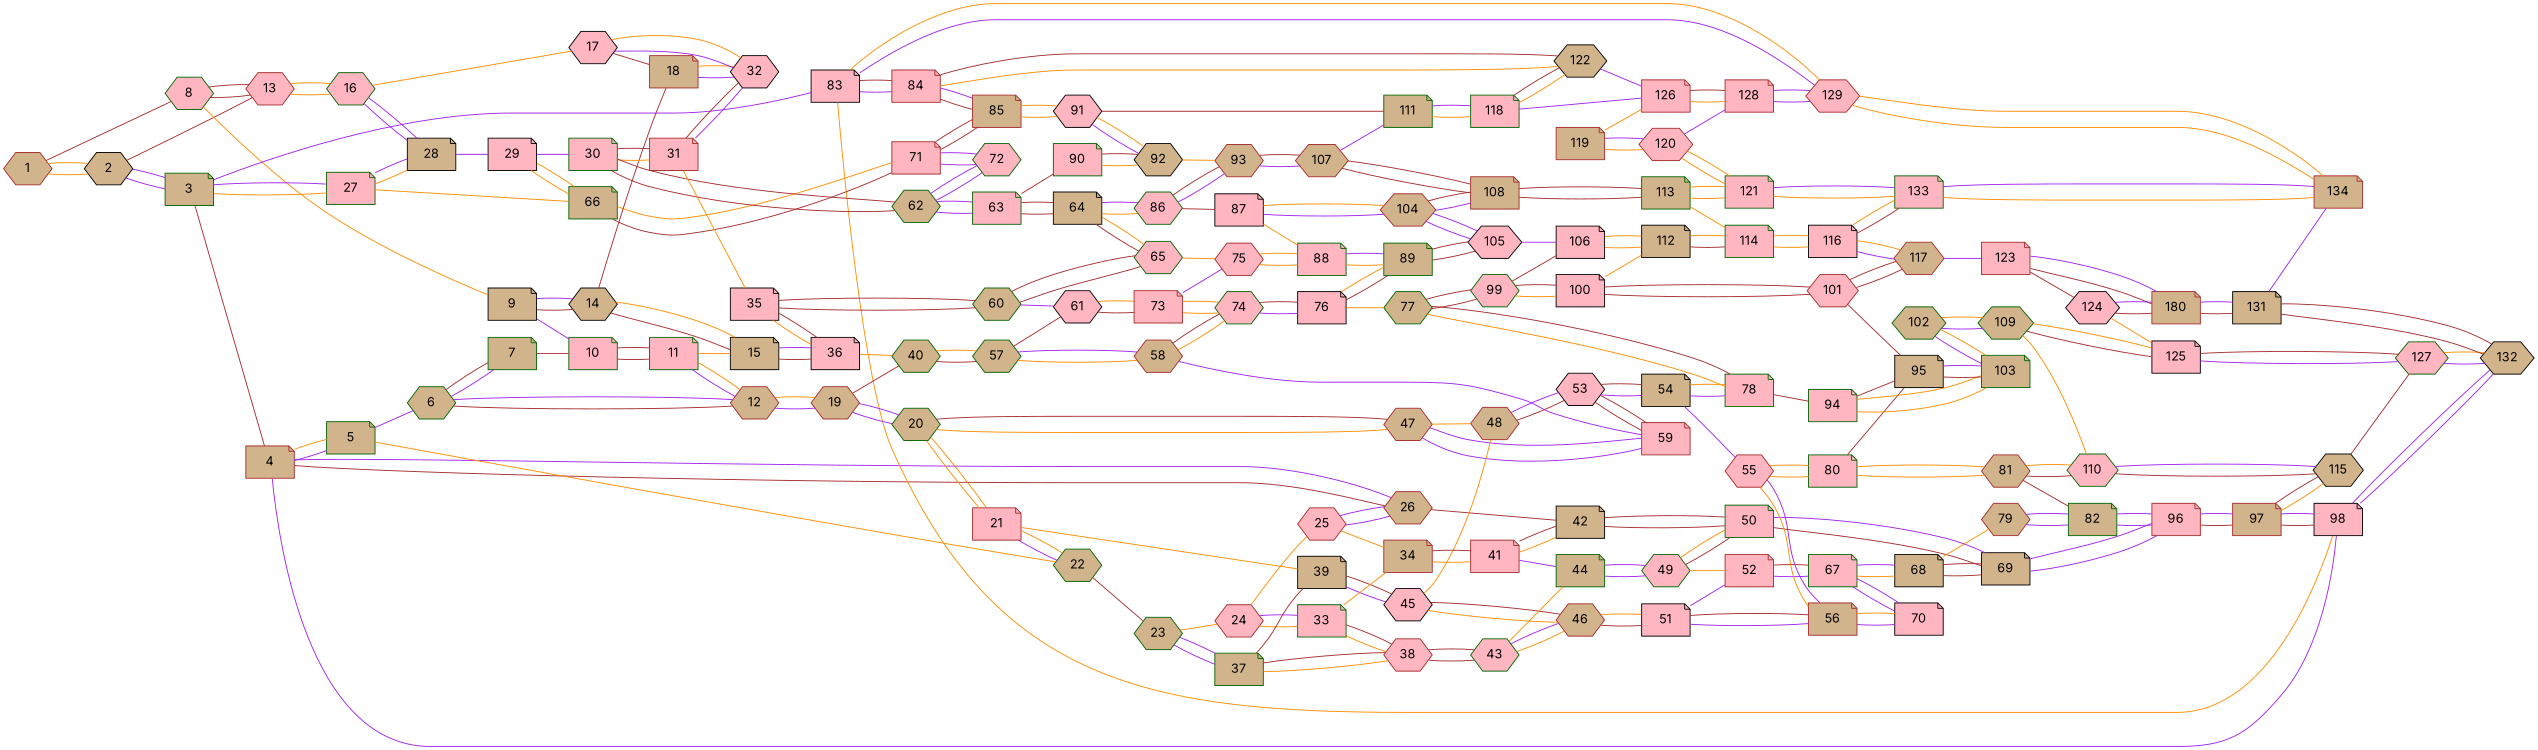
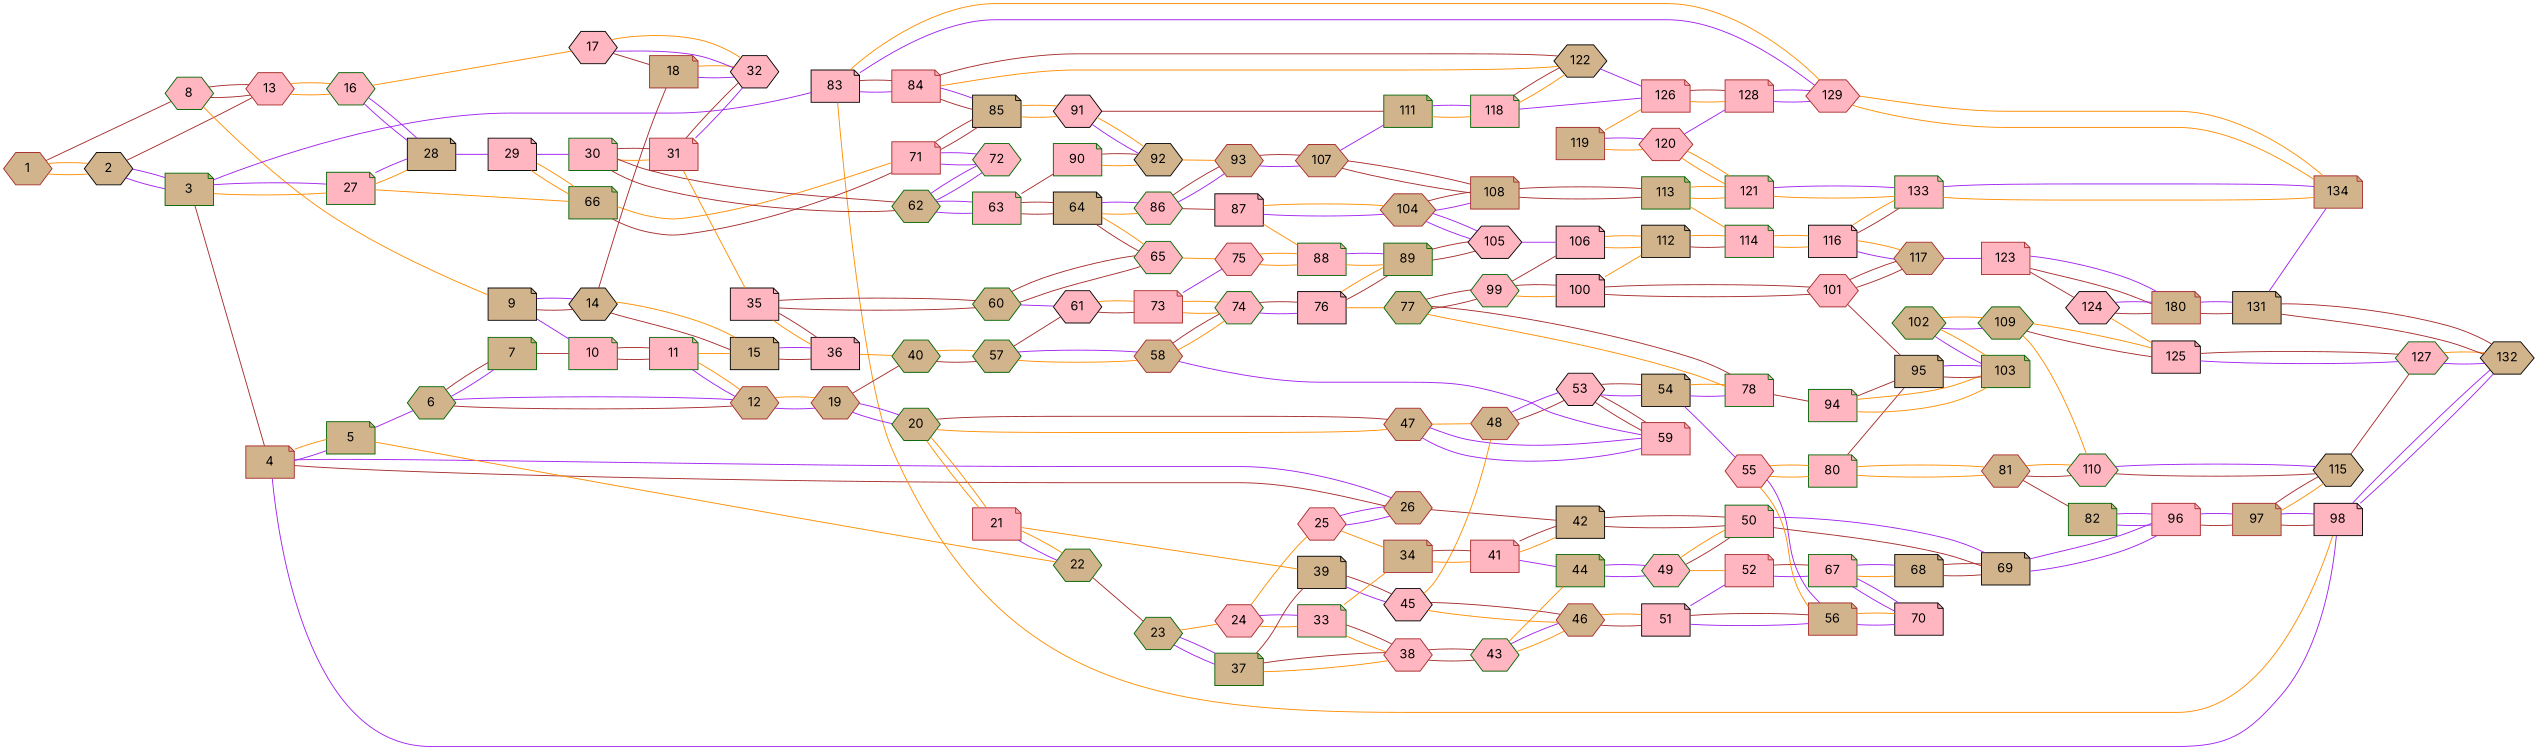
  graph {
    fontname=Inter
    rankdir=LR
    node [color=darkgreen fillcolor=lightpink fontname=Inter shape=note style=filled]
    edge [color=darkorange fontname=Inter]
    1 [color=brown fillcolor=tan shape=hexagon]
    2 [color=black fillcolor=tan shape=hexagon]
    8 [shape=hexagon]
    3 [fillcolor=tan]
    13 [color=brown shape=hexagon]
    9 [color=black fillcolor=tan]
    4 [color=brown fillcolor=tan]
    27
    83 [color=black]
    16 [shape=hexagon]
    5 [fillcolor=tan]
    26 [color=brown fillcolor=tan shape=hexagon]
    98 [color=black]
    28 [color=black fillcolor=tan]
    66 [fillcolor=tan]
    84 [color=brown]
    129 [color=brown shape=hexagon]
    6 [fillcolor=tan shape=hexagon]
    22 [fillcolor=tan shape=hexagon]
    42 [color=black fillcolor=tan]
    132 [color=black fillcolor=tan shape=hexagon]
    7 [fillcolor=tan]
    12 [color=brown fillcolor=tan shape=hexagon]
    23 [fillcolor=tan shape=hexagon]
    10
    19 [color=brown fillcolor=tan shape=hexagon]
    11
    14 [color=black fillcolor=tan shape=hexagon]
    15 [color=black fillcolor=tan]
    18 [color=brown fillcolor=tan]
    36 [color=black]
    20 [fillcolor=tan shape=hexagon]
    40 [fillcolor=tan shape=hexagon]
    17 [color=black shape=hexagon]
    32 [color=black shape=hexagon]
    29 [color=black]
    21 [color=brown]
    47 [color=brown fillcolor=tan shape=hexagon]
    57 [fillcolor=tan shape=hexagon]
    39 [color=black fillcolor=tan]
    48 [color=brown fillcolor=tan shape=hexagon]
    59 [color=brown]
    45 [color=black shape=hexagon]
    24 [color=brown shape=hexagon]
    37 [fillcolor=tan]
    25 [color=brown shape=hexagon]
    33
    38 [color=brown shape=hexagon]
    34 [color=brown fillcolor=tan]
    41 [color=brown]
    50
    71 [color=brown]
    30
    31 [color=brown]
    62 [fillcolor=tan shape=hexagon]
    35 [color=black]
    63
    72 [shape=hexagon]
    60 [fillcolor=tan shape=hexagon]
    43 [shape=hexagon]
    44 [fillcolor=tan]
    61 [color=black shape=hexagon]
    65 [shape=hexagon]
    46 [color=brown fillcolor=tan shape=hexagon]
    58 [color=brown fillcolor=tan shape=hexagon]
    49 [shape=hexagon]
    69 [color=black fillcolor=tan]
    51 [color=black]
    52 [color=brown]
    53 [color=black shape=hexagon]
    56 [color=brown fillcolor=tan]
    54 [color=black fillcolor=tan]
    67
    96 [color=brown]
    70 [color=black]
    68 [color=black fillcolor=tan]
    55 [color=brown shape=hexagon]
    78
    80
    94
    81 [color=brown fillcolor=tan shape=hexagon]
    95 [color=black fillcolor=tan]
    74 [shape=hexagon]
    73 [color=brown]
    76 [color=black]
    75 [color=brown shape=hexagon]
    64 [color=black fillcolor=tan]
    90
    86 [shape=hexagon]
    92 [color=black fillcolor=tan shape=hexagon]
    87 [color=black]
    93 [color=brown fillcolor=tan shape=hexagon]
    88
-   85 [color=brown fillcolor=tan]
-   79 [color=brown fillcolor=tan shape=hexagon]
+   85 [color=black fillcolor=tan]
    82 [fillcolor=tan]
    97 [color=brown fillcolor=tan]
    91 [color=black shape=hexagon]
    77 [fillcolor=tan shape=hexagon]
    89 [fillcolor=tan]
    99 [shape=hexagon]
    105 [color=black shape=hexagon]
    100 [color=black]
    106 [color=black]
    103 [fillcolor=tan]
    110 [shape=hexagon]
    115 [color=black fillcolor=tan shape=hexagon]
    122 [color=black fillcolor=tan shape=hexagon]
    134 [color=brown fillcolor=tan]
    126 [color=brown]
    111 [fillcolor=tan]
    104 [color=brown fillcolor=tan shape=hexagon]
    107 [color=brown fillcolor=tan shape=hexagon]
    108 [color=brown fillcolor=tan]
    118
    127 [shape=hexagon]
    101 [color=brown shape=hexagon]
    112 [color=black fillcolor=tan]
    117 [color=brown fillcolor=tan shape=hexagon]
    114
    102 [fillcolor=tan shape=hexagon]
    109 [fillcolor=tan shape=hexagon]
    123 [color=brown]
    125 [color=black]
    113 [fillcolor=tan]
    121
    116 [color=black]
    133
    124 [color=black shape=hexagon]
    n130 [color=brown fillcolor=tan label=180]
    119 [color=brown fillcolor=tan]
    120 [color=brown shape=hexagon]
    128 [color=brown]
    131 [color=black fillcolor=tan]
    1 -- 2
    1 -- 2
    1 -- 8 [color=brown]
    2 -- 3 [color=purple]
    2 -- 3 [color=purple]
    2 -- 13 [color=brown]
    8 -- 13 [color=brown]
    8 -- 13 [color=brown]
    8 -- 9
    3 -- 4 [color=brown]
    3 -- 27
    3 -- 27 [color=purple]
    3 -- 83 [color=purple]
    13 -- 16
    13 -- 16
    9 -- 10 [color=purple]
    9 -- 14 [color=brown]
    9 -- 14 [color=purple]
    4 -- 5 [color=purple]
    4 -- 5
    4 -- 26 [color=brown]
    4 -- 26 [color=purple]
    4 -- 98 [color=purple]
    27 -- 28
    27 -- 28 [color=purple]
    27 -- 66
    83 -- 98
    83 -- 84 [color=purple]
    83 -- 84 [color=brown]
    83 -- 129 [color=purple]
    83 -- 129
    16 -- 28 [color=purple]
    16 -- 28 [color=purple]
    16 -- 17
    5 -- 6 [color=purple]
    5 -- 22
    26 -- 42 [color=brown]
    98 -- 132 [color=purple]
    98 -- 132 [color=purple]
    28 -- 29 [color=purple]
    66 -- 71 [color=brown]
    66 -- 71
    84 -- 85 [color=brown]
    84 -- 85 [color=purple]
    84 -- 122
    84 -- 122 [color=brown]
    129 -- 134
    129 -- 134
    6 -- 7 [color=purple]
    6 -- 7 [color=brown]
    6 -- 12 [color=brown]
    6 -- 12 [color=purple]
    22 -- 23 [color=brown]
    42 -- 50 [color=brown]
    42 -- 50 [color=brown]
    7 -- 10 [color=brown]
    12 -- 19 [color=purple]
    12 -- 19
    23 -- 24
    23 -- 37 [color=purple]
    23 -- 37 [color=purple]
    10 -- 11 [color=brown]
    10 -- 11 [color=brown]
    19 -- 20 [color=purple]
    19 -- 20 [color=purple]
    19 -- 40 [color=brown]
    11 -- 12 [color=purple]
    11 -- 12
    11 -- 15
    14 -- 15 [color=brown]
    14 -- 15
    14 -- 18 [color=brown]
    15 -- 36 [color=brown]
    15 -- 36 [color=purple]
    18 -- 32 [color=purple]
    18 -- 32
    36 -- 40
    20 -- 21
    20 -- 21
    20 -- 47
    20 -- 47 [color=brown]
    40 -- 57 [color=brown]
    40 -- 57
    17 -- 18 [color=brown]
    17 -- 32 [color=purple]
    17 -- 32
    29 -- 66
    29 -- 66
    29 -- 30 [color=purple]
    21 -- 22 [color=purple]
    21 -- 22
    21 -- 39
    47 -- 48
    47 -- 59 [color=purple]
    47 -- 59 [color=purple]
    57 -- 61 [color=brown]
    57 -- 58
    57 -- 58 [color=purple]
    39 -- 45 [color=purple]
    39 -- 45 [color=brown]
    48 -- 53 [color=brown]
    48 -- 53 [color=purple]
    45 -- 48
    45 -- 46
    45 -- 46 [color=brown]
    24 -- 25
    24 -- 33
    24 -- 33 [color=purple]
    37 -- 39 [color=brown]
    37 -- 38
    37 -- 38 [color=brown]
    25 -- 26 [color=purple]
    25 -- 26 [color=purple]
    25 -- 34
    33 -- 38
    33 -- 38 [color=brown]
    33 -- 34
    38 -- 43 [color=brown]
    38 -- 43 [color=brown]
    34 -- 41
    34 -- 41 [color=brown]
    41 -- 42
    41 -- 42 [color=brown]
    41 -- 44 [color=purple]
    50 -- 69 [color=brown]
    50 -- 69 [color=purple]
    71 -- 72 [color=purple]
    71 -- 72 [color=purple]
    71 -- 85 [color=brown]
    71 -- 85 [color=brown]
    30 -- 31
    30 -- 31 [color=brown]
    30 -- 62 [color=brown]
    30 -- 62 [color=brown]
    31 -- 32 [color=purple]
    31 -- 32 [color=brown]
    31 -- 35
    62 -- 63 [color=purple]
    62 -- 63 [color=purple]
    62 -- 72 [color=purple]
    62 -- 72 [color=purple]
    35 -- 36
    35 -- 36 [color=brown]
    35 -- 60 [color=brown]
    35 -- 60 [color=brown]
    63 -- 64 [color=brown]
    63 -- 64 [color=brown]
    63 -- 90 [color=brown]
    60 -- 61 [color=purple]
    60 -- 65 [color=brown]
    60 -- 65 [color=brown]
    43 -- 44
    43 -- 46
    43 -- 46 [color=purple]
    44 -- 49 [color=purple]
    44 -- 49 [color=purple]
    61 -- 73 [color=brown]
    61 -- 73
    65 -- 75
    46 -- 51 [color=brown]
    46 -- 51
    58 -- 59 [color=purple]
    58 -- 74
    58 -- 74 [color=brown]
    49 -- 50 [color=brown]
    49 -- 50
    49 -- 52
    69 -- 96 [color=purple]
    69 -- 96 [color=purple]
    51 -- 52 [color=purple]
    51 -- 56 [color=purple]
    51 -- 56 [color=brown]
    52 -- 67 [color=purple]
    52 -- 67 [color=brown]
    53 -- 59 [color=brown]
    53 -- 59 [color=brown]
    53 -- 54 [color=purple]
    53 -- 54 [color=brown]
    56 -- 70 [color=purple]
    56 -- 70
    54 -- 55 [color=purple]
    54 -- 78 [color=purple]
    54 -- 78
    67 -- 70 [color=purple]
    67 -- 70 [color=purple]
    67 -- 68
    67 -- 68 [color=purple]
    96 -- 97 [color=brown]
    96 -- 97 [color=purple]
    68 -- 69 [color=brown]
    68 -- 69 [color=brown]
-   68 -- 79
    55 -- 56
    55 -- 56 [color=purple]
    55 -- 80
    55 -- 80
    78 -- 94 [color=brown]
    80 -- 81
    80 -- 81
    80 -- 95 [color=brown]
    94 -- 95 [color=brown]
    94 -- 103
    94 -- 103
    81 -- 82 [color=brown]
    81 -- 110 [color=brown]
    81 -- 110
    95 -- 103 [color=brown]
    95 -- 103 [color=purple]
    74 -- 76 [color=purple]
    74 -- 76 [color=brown]
    73 -- 74
    73 -- 74
    73 -- 75 [color=purple]
    76 -- 77
    76 -- 89 [color=brown]
    76 -- 89
    75 -- 88
    75 -- 88
    64 -- 65 [color=brown]
    64 -- 65
    64 -- 86
    64 -- 86 [color=purple]
    90 -- 92
    90 -- 92 [color=brown]
    86 -- 87 [color=brown]
    86 -- 93 [color=purple]
    86 -- 93 [color=brown]
    92 -- 93
    87 -- 88
    87 -- 104 [color=purple]
    87 -- 104
    93 -- 107 [color=purple]
    93 -- 107 [color=brown]
    88 -- 89
    88 -- 89 [color=purple]
    85 -- 91
    85 -- 91
-   79 -- 82 [color=purple]
-   79 -- 82 [color=purple]
    82 -- 96 [color=purple]
    82 -- 96 [color=purple]
    97 -- 98 [color=brown]
    97 -- 98 [color=purple]
    97 -- 115
    97 -- 115 [color=brown]
    91 -- 92 [color=purple]
    91 -- 92
    91 -- 111 [color=brown]
    77 -- 78
    77 -- 78 [color=brown]
    77 -- 99 [color=brown]
    77 -- 99 [color=brown]
    89 -- 105 [color=brown]
    89 -- 105 [color=brown]
    99 -- 100
    99 -- 100 [color=brown]
    99 -- 106 [color=brown]
    105 -- 106 [color=purple]
    100 -- 101 [color=brown]
    100 -- 101 [color=brown]
    100 -- 112
    106 -- 112
    106 -- 112
    110 -- 115 [color=brown]
    110 -- 115 [color=purple]
    115 -- 127 [color=brown]
    122 -- 126 [color=purple]
    126 -- 128
    126 -- 128 [color=brown]
    111 -- 118
    111 -- 118 [color=purple]
    104 -- 105 [color=purple]
    104 -- 105 [color=purple]
    104 -- 108 [color=purple]
    104 -- 108 [color=brown]
    107 -- 111 [color=purple]
    107 -- 108 [color=brown]
    107 -- 108 [color=brown]
    108 -- 113 [color=brown]
    108 -- 113 [color=brown]
    118 -- 122
    118 -- 122 [color=brown]
    118 -- 126 [color=purple]
    127 -- 132 [color=purple]
    127 -- 132
    101 -- 95 [color=brown]
    101 -- 117 [color=brown]
    101 -- 117 [color=brown]
    112 -- 114 [color=brown]
    112 -- 114
    117 -- 123 [color=purple]
    114 -- 116
    114 -- 116
    102 -- 103 [color=purple]
    102 -- 103
    102 -- 109 [color=purple]
    102 -- 109
    109 -- 110
    109 -- 125 [color=brown]
    109 -- 125
    123 -- 124 [color=brown]
    123 -- n130 [color=brown]
    123 -- n130 [color=purple]
    125 -- 127 [color=purple]
    125 -- 127 [color=brown]
    113 -- 114
    113 -- 121
    113 -- 121
    121 -- 133
    121 -- 133 [color=purple]
    116 -- 117 [color=purple]
    116 -- 117
    116 -- 133 [color=brown]
    116 -- 133
    133 -- 134
    133 -- 134 [color=purple]
    124 -- 125
    124 -- n130 [color=brown]
    124 -- n130 [color=purple]
    n130 -- 131 [color=brown]
    n130 -- 131 [color=purple]
    119 -- 126
    119 -- 120
    119 -- 120 [color=purple]
    120 -- 121
    120 -- 121
    120 -- 128 [color=purple]
    128 -- 129 [color=purple]
    128 -- 129 [color=purple]
    131 -- 132 [color=brown]
    131 -- 132 [color=brown]
    131 -- 134 [color=purple]
  }
